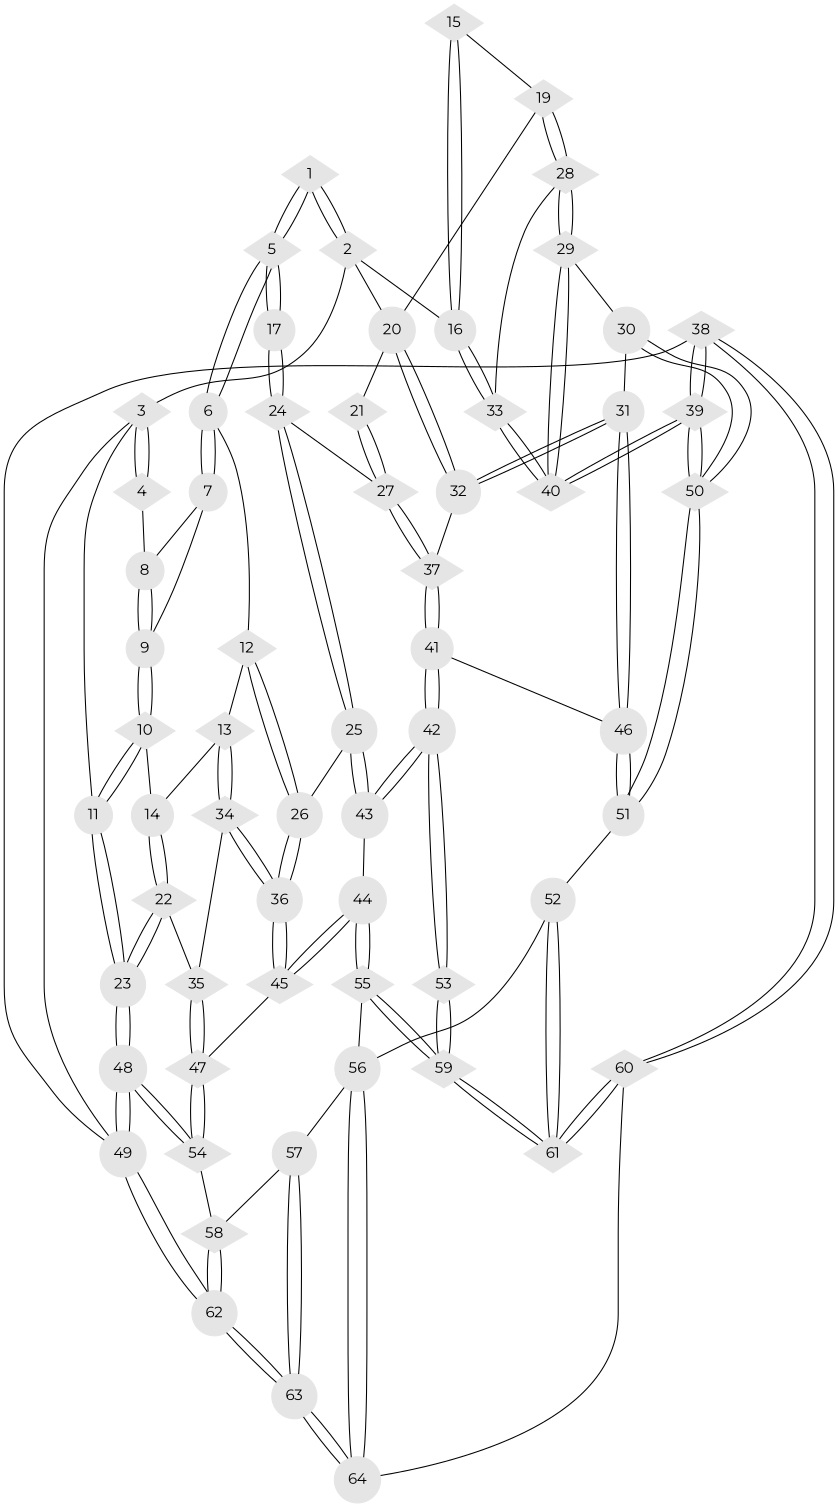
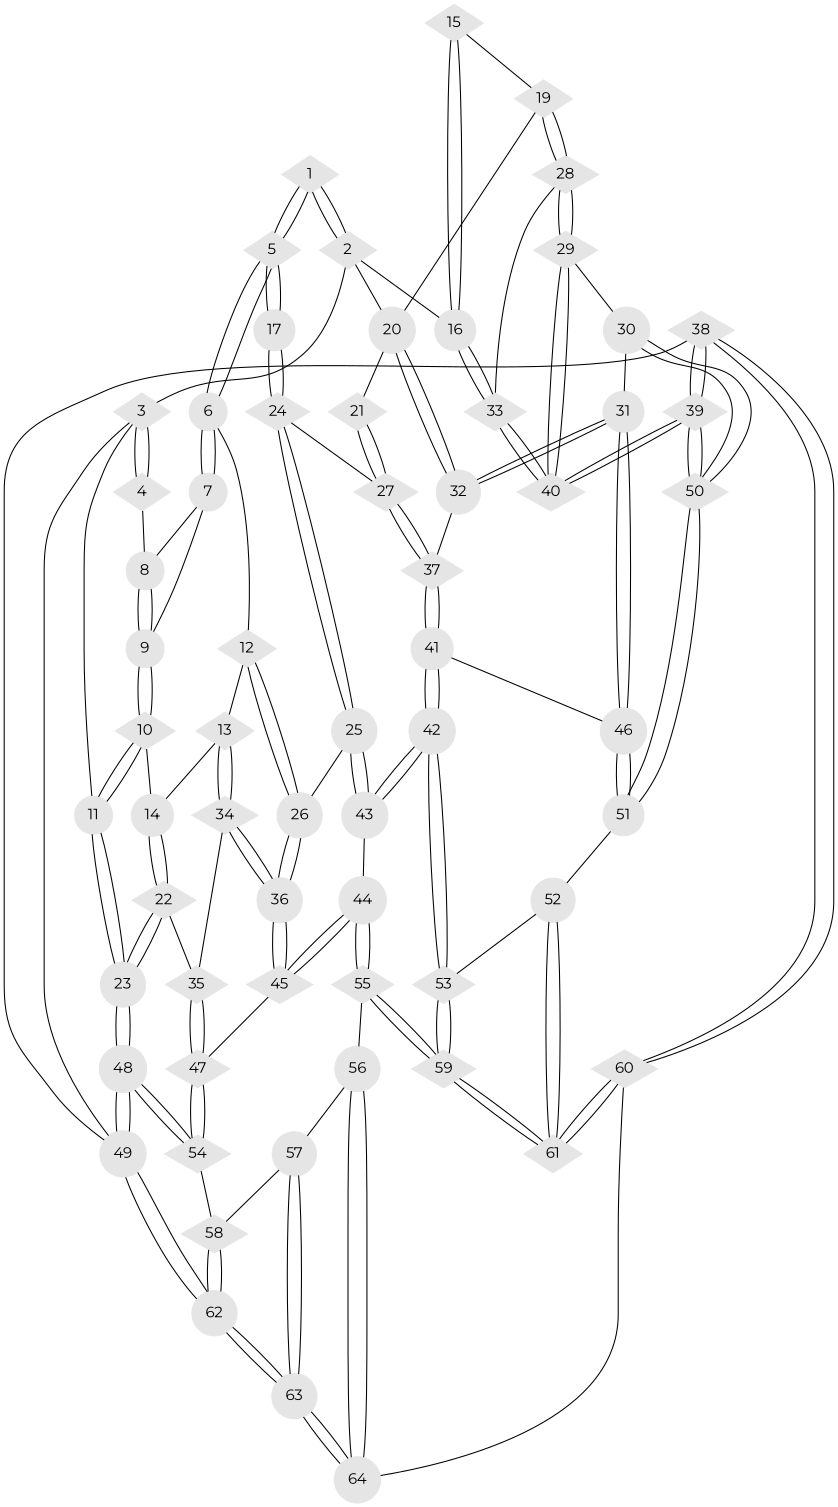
  graph {
    fontname=Montserrat
    node [color=gray90 fontname=Montserrat shape=diamond style=filled]
    edge [fontname=Montserrat]
    1
    2
    5
    3
    16 [shape=circle]
    20 [shape=circle]
    6 [shape=circle]
    17 [shape=circle]
    4
    11 [shape=circle]
    49 [shape=circle]
    33
    38
    39
    60
    8 [shape=circle]
    23 [shape=circle]
    62 [shape=circle]
    9 [shape=circle]
    7 [shape=circle]
    12
    24
    13
    26 [shape=circle]
    10
    14 [shape=circle]
    22
    48 [shape=circle]
    34
    36 [shape=circle]
    35
    15
    19
    28
    40
    27
    25 [shape=circle]
    21
    32 [shape=circle]
    29
    37
    47
    54
    43 [shape=circle]
    44 [shape=circle]
    45
    41 [shape=circle]
    30 [shape=circle]
    31 [shape=circle]
    50
    46 [shape=circle]
    51 [shape=circle]
    42 [shape=circle]
    61
    64 [shape=circle]
    53
    59
    55
    56 [shape=circle]
    52 [shape=circle]
    58
    63 [shape=circle]
    57 [shape=circle]
    1 -- 2
    1 -- 2
    1 -- 5
    1 -- 5
    2 -- 3
    2 -- 16
    2 -- 20
    5 -- 6
    5 -- 6
    5 -- 17
    5 -- 17
    3 -- 4
    3 -- 4
    3 -- 11
    3 -- 49
    16 -- 33
    16 -- 33
    20 -- 21
    20 -- 32
    20 -- 32
    6 -- 7
    6 -- 7
    6 -- 12
    17 -- 24
    17 -- 24
    4 -- 8
    11 -- 23
    11 -- 23
    49 -- 62
    49 -- 62
    33 -- 40
    33 -- 40
    38 -- 49
    38 -- 39
    38 -- 39
    38 -- 60
    38 -- 60
    39 -- 40
    39 -- 40
    39 -- 50
    39 -- 50
    60 -- 61
    60 -- 61
    60 -- 64
    8 -- 9
    8 -- 9
    23 -- 48
    23 -- 48
    62 -- 63
    62 -- 63
    9 -- 10
    9 -- 10
    7 -- 8
    7 -- 9
    12 -- 13
    12 -- 26
    12 -- 26
    24 -- 27
    24 -- 25
    24 -- 25
    13 -- 14
    13 -- 34
    13 -- 34
    26 -- 36
    26 -- 36
    10 -- 11
    10 -- 11
    10 -- 14
    14 -- 22
    14 -- 22
    22 -- 23
    22 -- 23
    22 -- 35
    48 -- 49
    48 -- 49
    48 -- 54
    48 -- 54
    34 -- 36
    34 -- 36
    34 -- 35
    36 -- 45
    36 -- 45
    35 -- 47
    35 -- 47
    15 -- 16
    15 -- 16
    15 -- 19
    19 -- 20
    19 -- 28
    19 -- 28
    28 -- 33
    28 -- 29
    28 -- 29
    27 -- 37
    27 -- 37
    25 -- 26
    25 -- 43
    25 -- 43
    21 -- 27
    21 -- 27
    32 -- 37
    29 -- 40
    29 -- 40
    29 -- 30
    37 -- 41
    37 -- 41
    47 -- 54
    47 -- 54
    54 -- 58
    43 -- 44
    44 -- 45
    44 -- 45
    44 -- 55
    44 -- 55
    45 -- 47
    41 -- 46
    41 -- 42
    41 -- 42
    30 -- 31
    30 -- 50
    30 -- 50
    31 -- 32
    31 -- 32
    31 -- 46
    31 -- 46
    50 -- 51
    50 -- 51
    46 -- 51
    46 -- 51
    51 -- 52
    42 -- 43
    42 -- 43
    42 -- 53
    42 -- 53
    53 -- 59
    53 -- 59
    59 -- 61
    59 -- 61
    55 -- 59
    55 -- 59
    55 -- 56
    56 -- 64
    56 -- 64
    56 -- 57
    52 -- 61
    52 -- 61
-   52 -- 56
+   52 -- 53
    58 -- 62
    58 -- 62
    63 -- 64
    63 -- 64
    57 -- 58
    57 -- 63
    57 -- 63
  }
